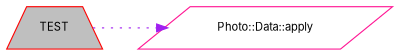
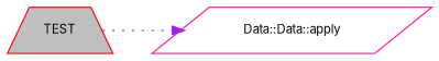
  digraph {
    rankdir=LR
    fontname=Inter
    node [fontname=Inter fontsize=10 style=filled]
    n1 [color=red fillcolor=grey75 fontcolor=black height=0.2 label=TEST shape=trapezium width=0.4]
-   n2 [color=deeppink fillcolor=white height=0.2 label="Photo::Data::apply" shape=parallelogram width=0.4]
+   n2 [color=deeppink fillcolor=white height=0.2 label="Data::Data::apply" shape=parallelogram width=0.4]
    n1 -> n2 [color=purple fontname=Inter fontsize=10 labelfontname=Helvetica labelfontsize=10 style=dotted]
  }
